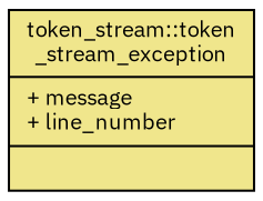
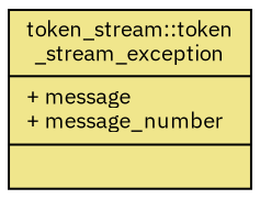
  digraph {
    fontname="IBM Plex Sans"
-   n1 [color=black fillcolor=khaki fontcolor=black fontname="IBM Plex Sans" fontsize=10 height=0.2 label="{token_stream::token\l_stream_exception\n|+ message\l+ line_number\l|}" shape=record style=filled width=0.4]
+   n1 [color=black fillcolor=khaki fontcolor=black fontname="IBM Plex Sans" fontsize=10 height=0.2 label="{token_stream::token\l_stream_exception\n|+ message\l+ message_number\l|}" shape=record style=filled width=0.4]
  }
